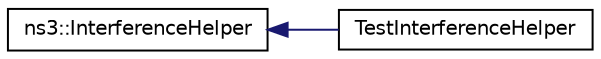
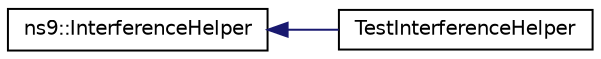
  digraph {
    rankdir=LR
    node [color=black fillcolor=white fontname=Helvetica fontsize=10 shape=record style=filled]
-   n1 [height=0.2 label="ns3::InterferenceHelper" width=0.4]
+   n1 [height=0.2 label="ns9::InterferenceHelper" width=0.4]
    n2 [height=0.2 label=TestInterferenceHelper width=0.4]
    n1 -> n2 [color=midnightblue dir=back fontname=Helvetica fontsize=10 labelfontname=Helvetica labelfontsize=10 style=solid]
  }
